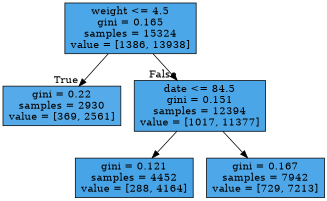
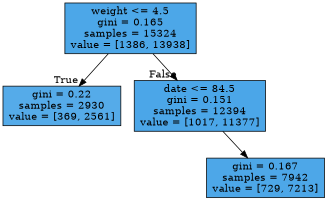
  digraph {
    fontname="DejaVu Serif"
    node [color=black shape=box style=filled fontname="DejaVu Serif"]
    edge [fontname="DejaVu Serif"]
    n1 [fillcolor="#399de5e6" label="weight <= 4.5\ngini = 0.165\nsamples = 15324\nvalue = [1386, 13938]"]
    n2 [fillcolor="#399de5da" label="gini = 0.22\nsamples = 2930\nvalue = [369, 2561]"]
    n3 [fillcolor="#399de5e8" label="date <= 84.5\ngini = 0.151\nsamples = 12394\nvalue = [1017, 11377]"]
-   n4 [fillcolor="#399de5ed" label="gini = 0.121\nsamples = 4452\nvalue = [288, 4164]"]
    n5 [fillcolor="#399de5e5" label="gini = 0.167\nsamples = 7942\nvalue = [729, 7213]"]
    n1 -> n2 [headlabel=True labelangle=45 labeldistance=2.5]
    n1 -> n3 [headlabel=False labelangle=-45 labeldistance=2.5]
-   n3 -> n4
    n3 -> n5
  }
